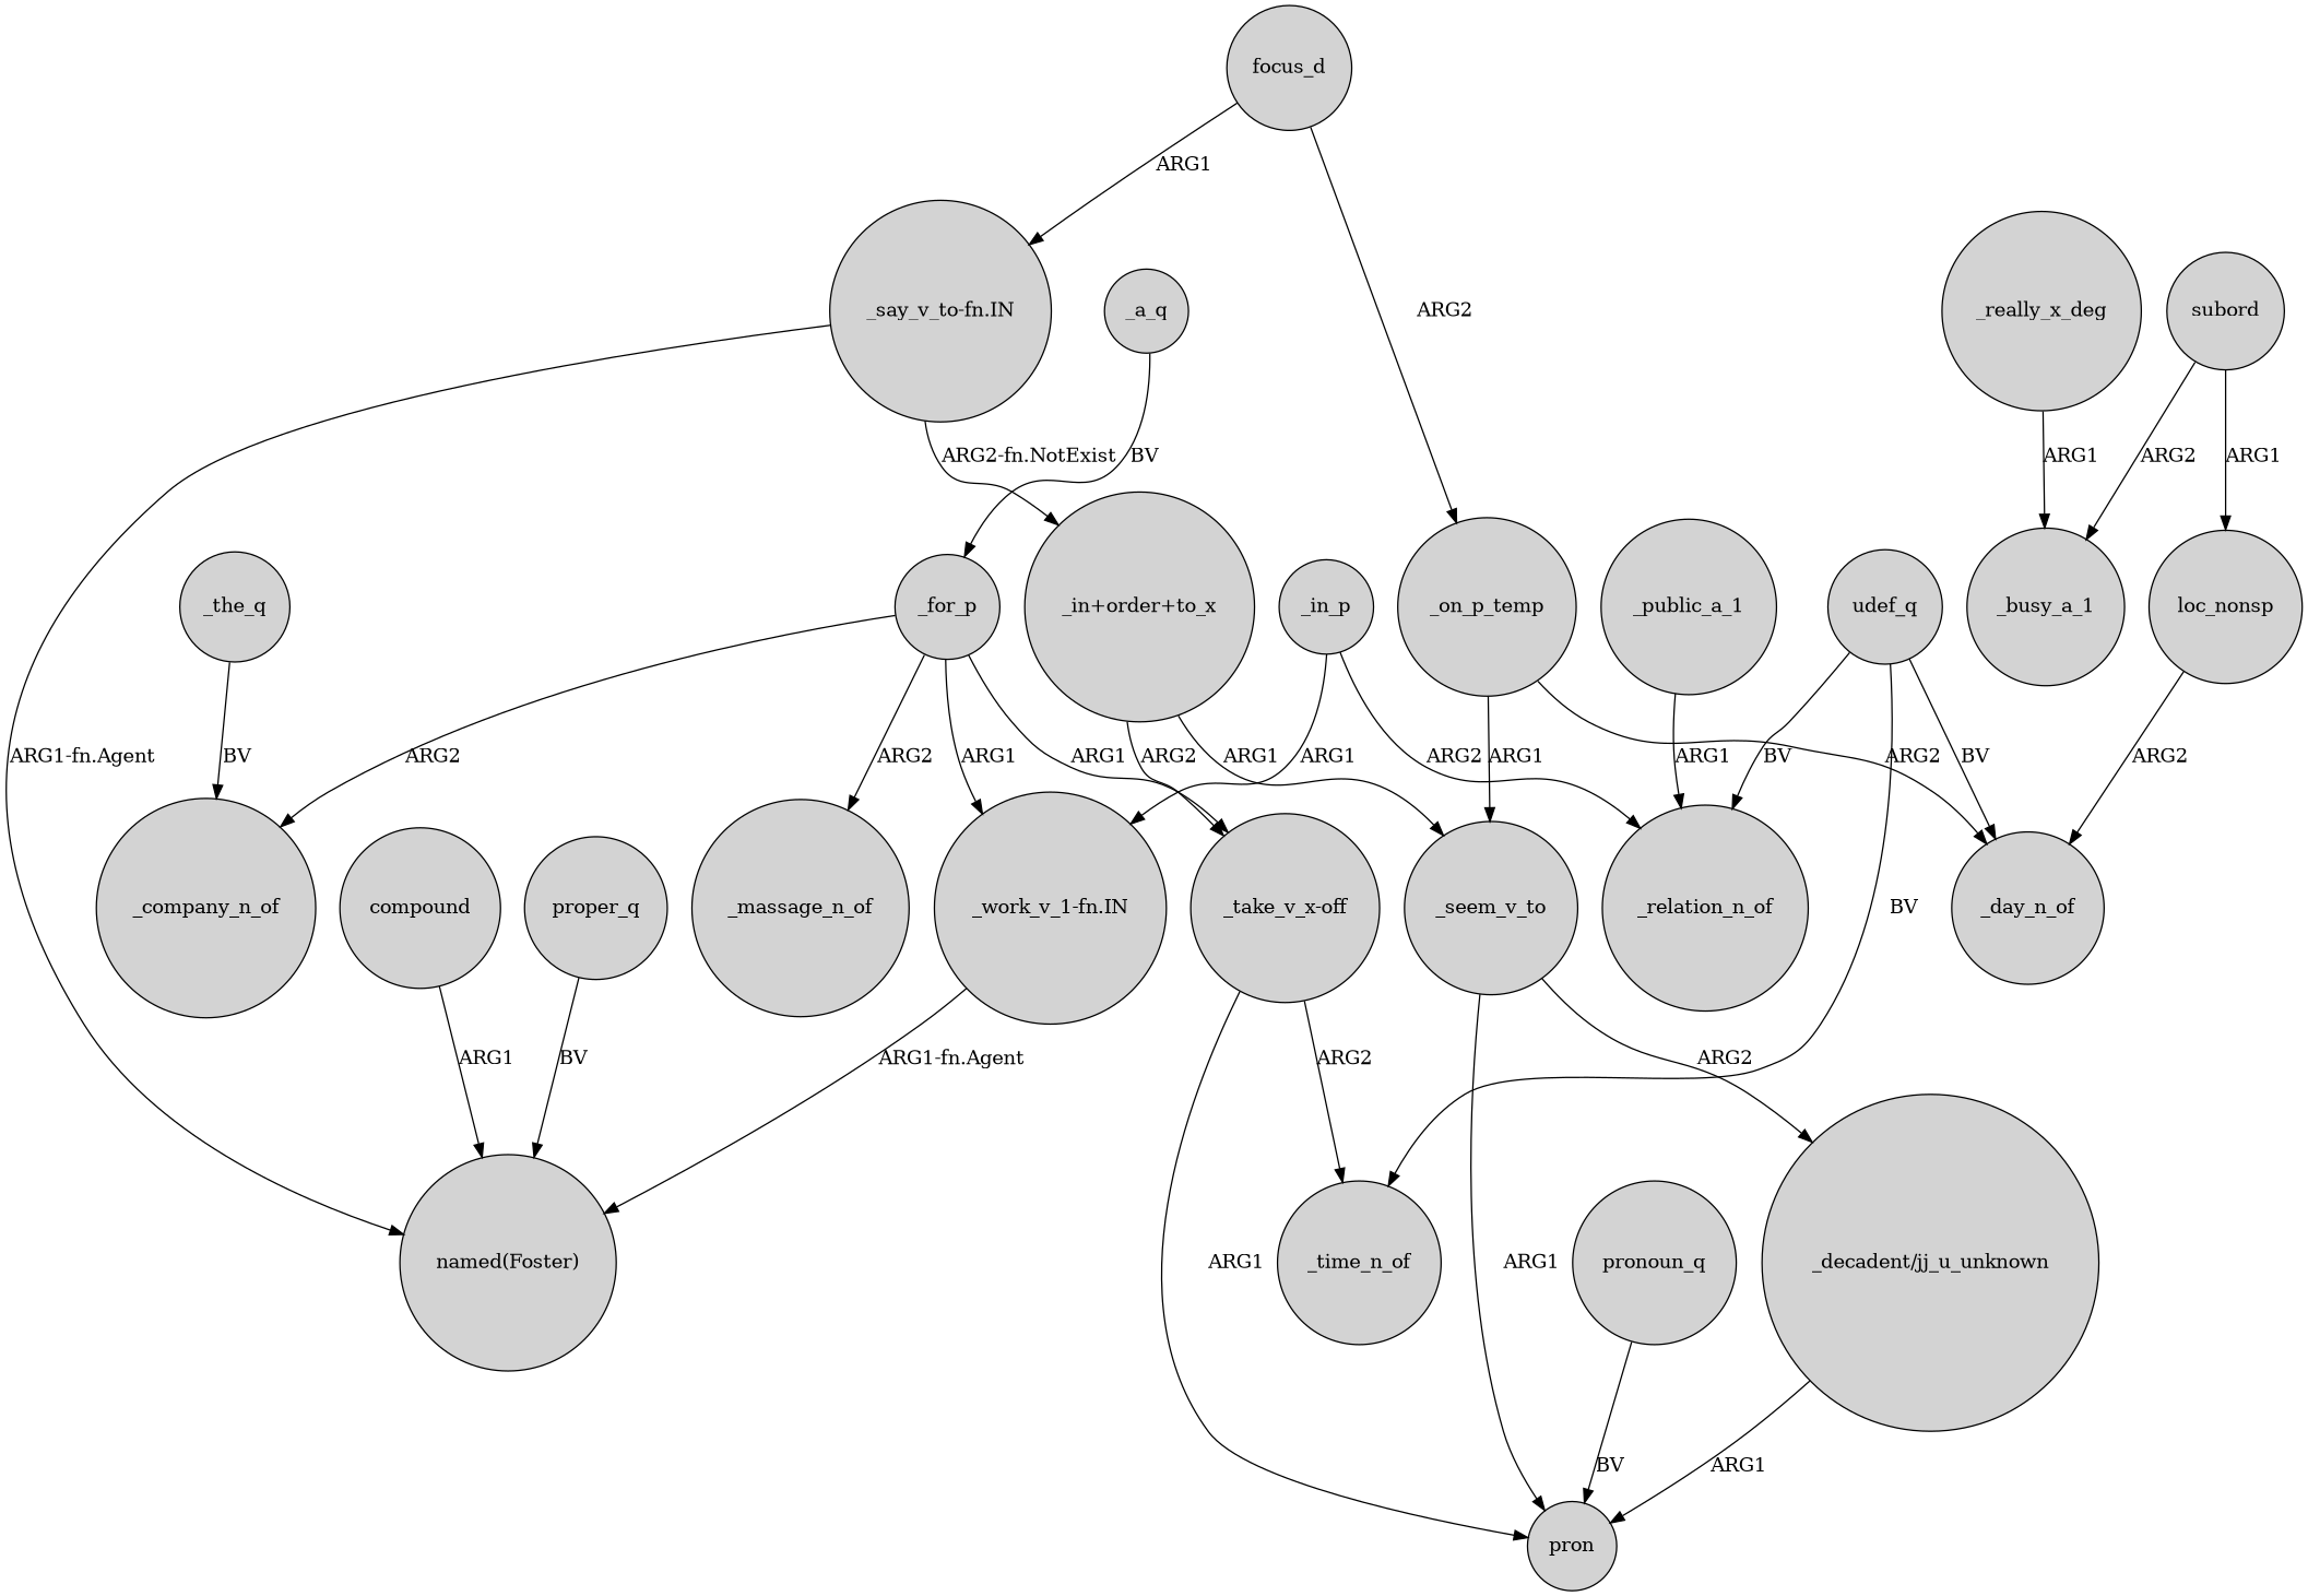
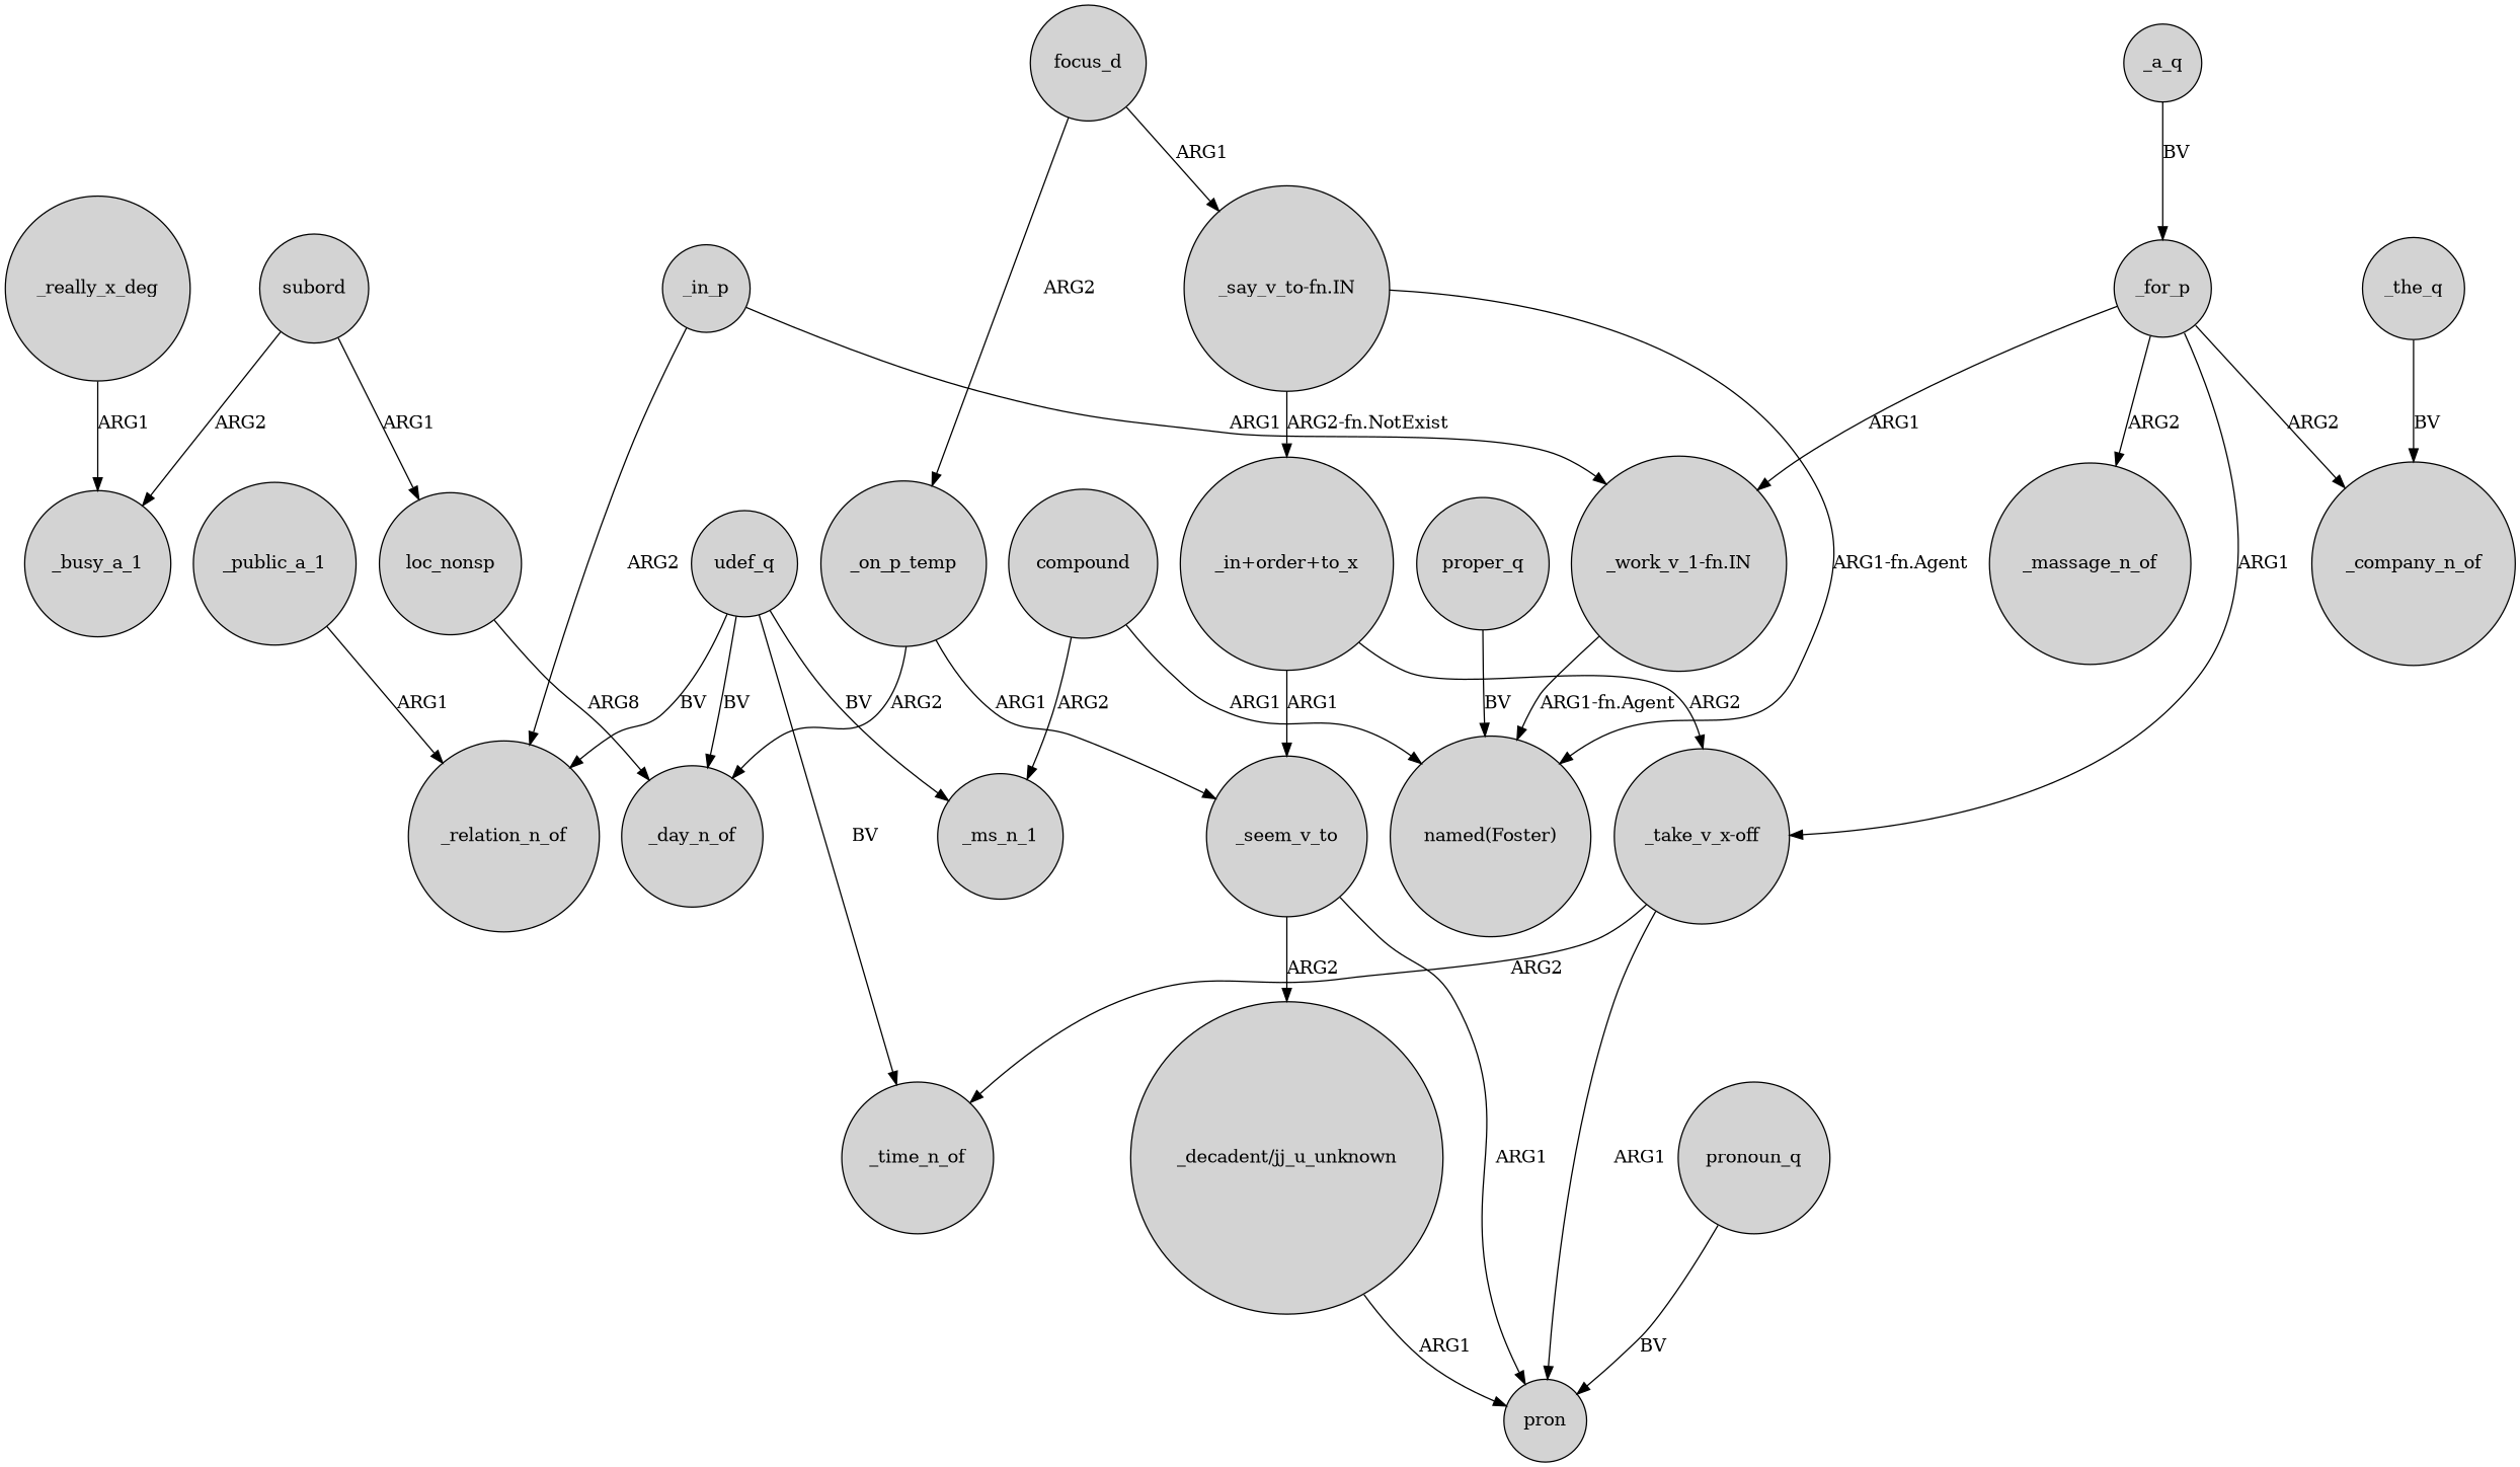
  digraph {
    node [shape=circle style=filled]
    "_work_v_1-fn.IN"
    "named(Foster)"
    "_say_v_to-fn.IN"
    "_in+order+to_x"
    _seem_v_to
    "_take_v_x-off"
    "_decadent/jj_u_unknown"
    pron
    _time_n_of
    udef_q
    _relation_n_of
    _day_n_of
+   _ms_n_1
    _public_a_1
    proper_q
    focus_d
    _on_p_temp
    _in_p
    compound
    _the_q
    _company_n_of
    _really_x_deg
    _busy_a_1
    subord
    loc_nonsp
    pronoun_q
    _for_p
    _massage_n_of
    _a_q
    "_work_v_1-fn.IN" -> "named(Foster)" [label="ARG1-fn.Agent"]
    "_say_v_to-fn.IN" -> "named(Foster)" [label="ARG1-fn.Agent"]
    "_say_v_to-fn.IN" -> "_in+order+to_x" [label="ARG2-fn.NotExist"]
    "_in+order+to_x" -> _seem_v_to [label=ARG1]
    "_in+order+to_x" -> "_take_v_x-off" [label=ARG2]
    _seem_v_to -> "_decadent/jj_u_unknown" [label=ARG2]
    _seem_v_to -> pron [label=ARG1]
    "_take_v_x-off" -> pron [label=ARG1]
    "_take_v_x-off" -> _time_n_of [label=ARG2]
    "_decadent/jj_u_unknown" -> pron [label=ARG1]
    udef_q -> _time_n_of [label=BV]
    udef_q -> _relation_n_of [label=BV]
    udef_q -> _day_n_of [label=BV]
+   udef_q -> _ms_n_1 [label=BV]
    _public_a_1 -> _relation_n_of [label=ARG1]
    proper_q -> "named(Foster)" [label=BV]
    focus_d -> "_say_v_to-fn.IN" [label=ARG1]
    focus_d -> _on_p_temp [label=ARG2]
    _on_p_temp -> _seem_v_to [label=ARG1]
    _on_p_temp -> _day_n_of [label=ARG2]
    _in_p -> "_work_v_1-fn.IN" [label=ARG1]
    _in_p -> _relation_n_of [label=ARG2]
    compound -> "named(Foster)" [label=ARG1]
+   compound -> _ms_n_1 [label=ARG2]
    _the_q -> _company_n_of [label=BV]
    _really_x_deg -> _busy_a_1 [label=ARG1]
    subord -> _busy_a_1 [label=ARG2]
    subord -> loc_nonsp [label=ARG1]
-   loc_nonsp -> _day_n_of [label=ARG2]
+   loc_nonsp -> _day_n_of [label=ARG8]
    pronoun_q -> pron [label=BV]
    _for_p -> "_work_v_1-fn.IN" [label=ARG1]
    _for_p -> "_take_v_x-off" [label=ARG1]
    _for_p -> _company_n_of [label=ARG2]
    _for_p -> _massage_n_of [label=ARG2]
    _a_q -> _for_p [label=BV]
  }
